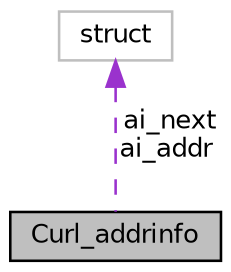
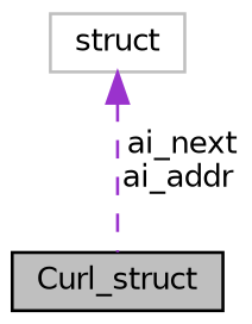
  digraph {
    fontname="DejaVu Sans"
    node [fontname="DejaVu Sans" fontsize=10 shape=record style=filled]
-   n1 [color=black fillcolor=grey75 fontcolor=black height=0.2 label=Curl_addrinfo width=0.4]
+   n1 [color=black fillcolor=grey75 fontcolor=black height=0.2 label=Curl_struct width=0.4]
    n2 [color=grey75 fillcolor=white height=0.2 label=struct width=0.4]
    n2 -> n1 [color=darkorchid3 dir=back fontname="DejaVu Sans" fontsize=10 label=" ai_next\nai_addr" labelfontname=Helvetica labelfontsize=10 style=dashed]
  }
